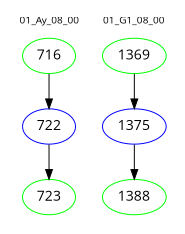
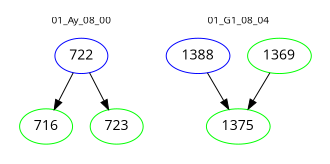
  digraph {
    fontname="Open Sans"
    node [color=green fontname="Open Sans"]
    edge [color=black fontname="Open Sans"]
    n1 [color=blue label=722]
    n2 [label=716]
    n3 [label=723]
-   n4 [color=blue label=1375]
+   n4 [label=1375]
    n5 [label=1369]
-   n6 [label=1388]
+   n6 [color=blue label=1388]
    subgraph cluster_1 {
      color=white
      fontsize=10
      label="01_Ay_08_00"
      n1
      n2
      n3
    }
    subgraph cluster_2 {
      color=white
      fontsize=10
-     label="01_G1_08_00"
+     label="01_G1_08_04"
      n4
      n5
      n6
    }
-   n2 -> n1
+   n1 -> n2
    n1 -> n3
-   n4 -> n6
+   n6 -> n4
    n5 -> n4
  }
